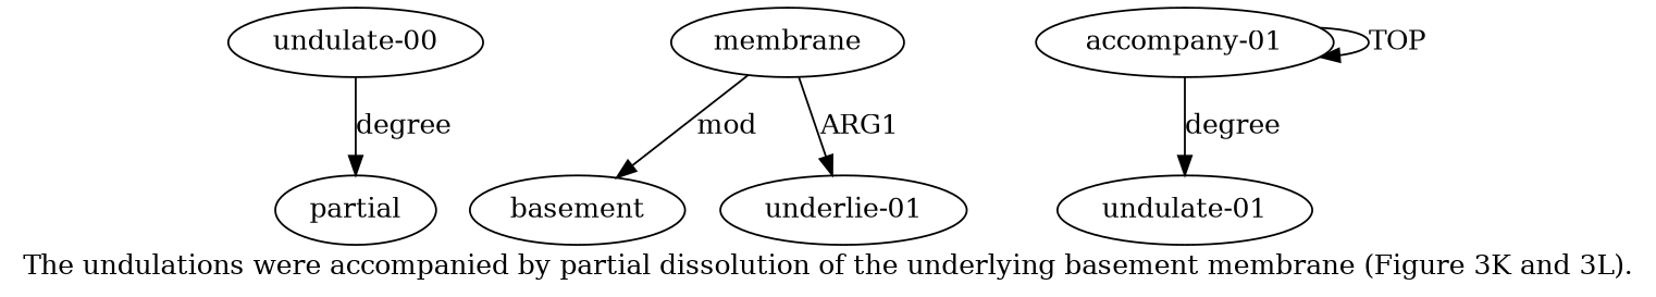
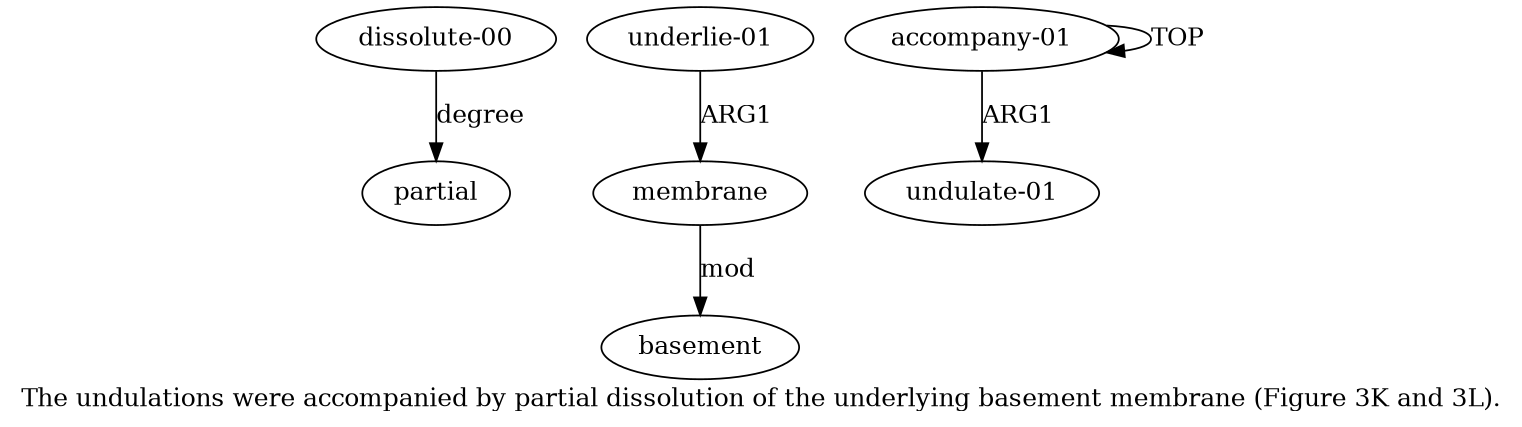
  digraph {
    label="The undulations were accompanied by partial dissolution of the underlying basement membrane (Figure 3K and 3L)."
    node [color=black]
    edge [color=black gold_label=ARG1 test_label=ARG1]
-   n1 [gold_ind=1 gold_label="dissolute-00" label="undulate-00" test_ind=1 test_label="dissolute-00"]
+   n1 [gold_ind=1 gold_label="dissolute-00" label="dissolute-00" test_ind=1 test_label="dissolute-00"]
    n2 [gold_ind=5 gold_label=partial label=partial test_ind=5 test_label=partial]
    n3 [gold_ind=2 gold_label=membrane label=membrane test_ind=2 test_label=membrane]
    n4 [gold_ind=3 gold_label=basement label=basement test_ind=3 test_label=basement]
    n5 [gold_ind=0 gold_label="accompany-01" label="accompany-01" test_ind=0 test_label="accompany-01"]
    n6 [gold_ind=6 gold_label="undulate-01" label="undulate-01" test_ind=6 test_label="undulate-01"]
    n7 [gold_ind=4 gold_label="underlie-01" label="underlie-01" test_ind=4 test_label="underlie-01"]
    n1 -> n2 [gold_label=degree label=degree test_label=degree]
    n3 -> n4 [gold_label=mod label=mod test_label=mod]
    n5 -> n5 [gold_label=TOP label=TOP test_label=TOP]
-   n5 -> n6 [label=degree]
-   n3 -> n7 [label=ARG1]
+   n5 -> n6 [label=ARG1]
+   n7 -> n3 [label=ARG1]
  }
